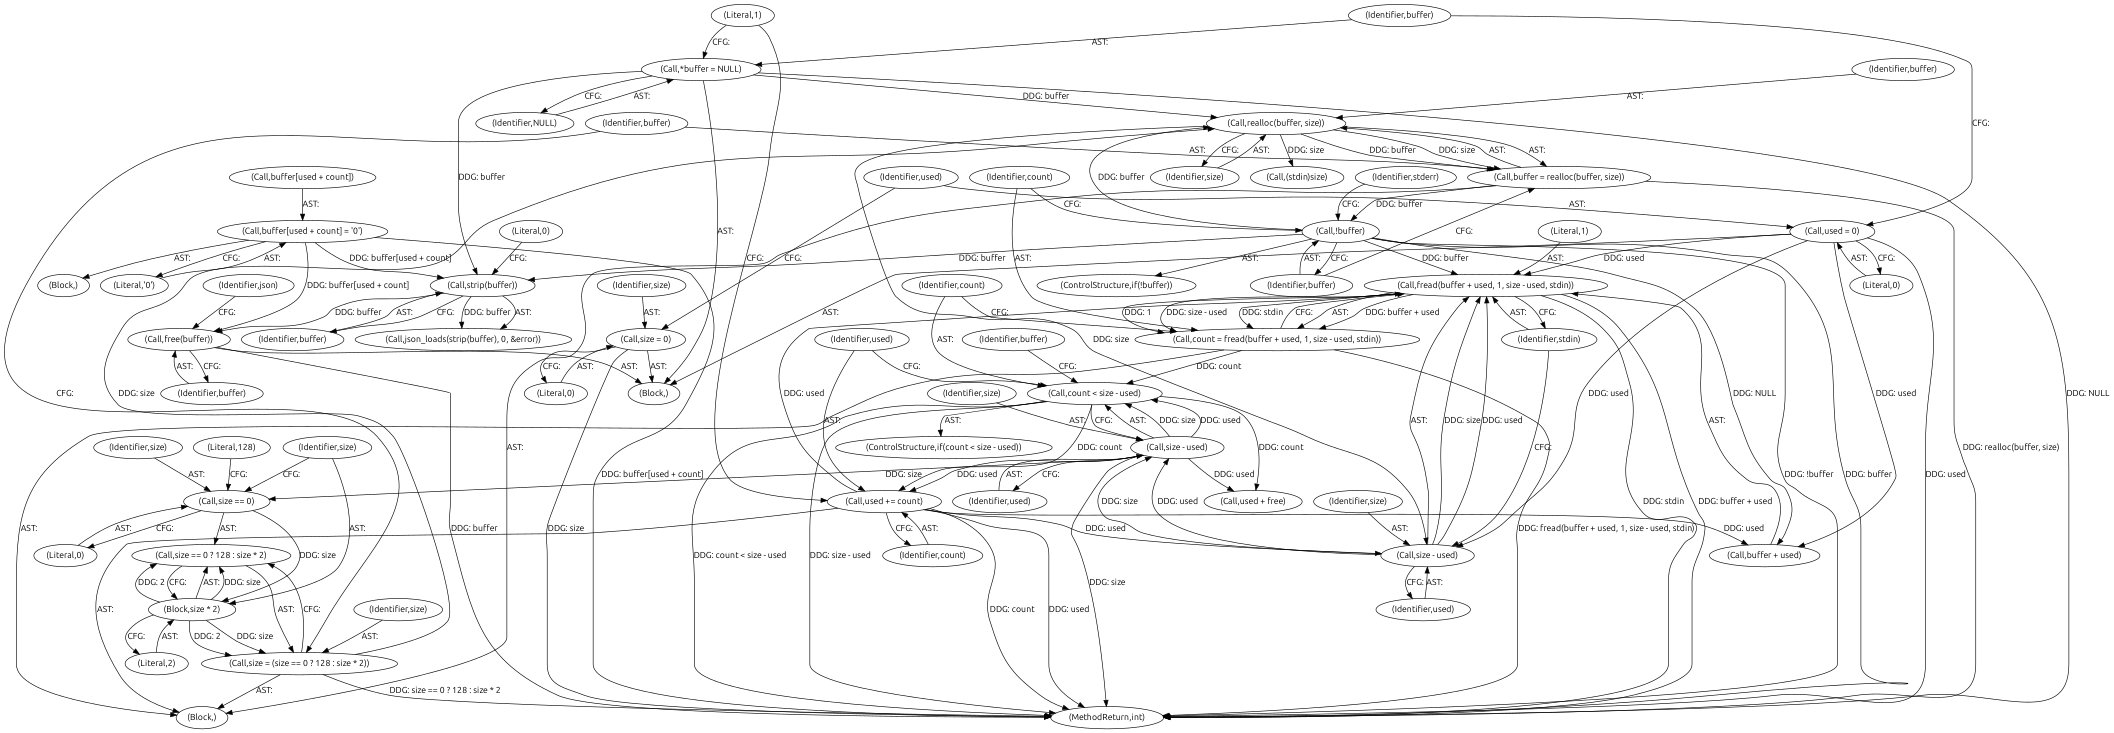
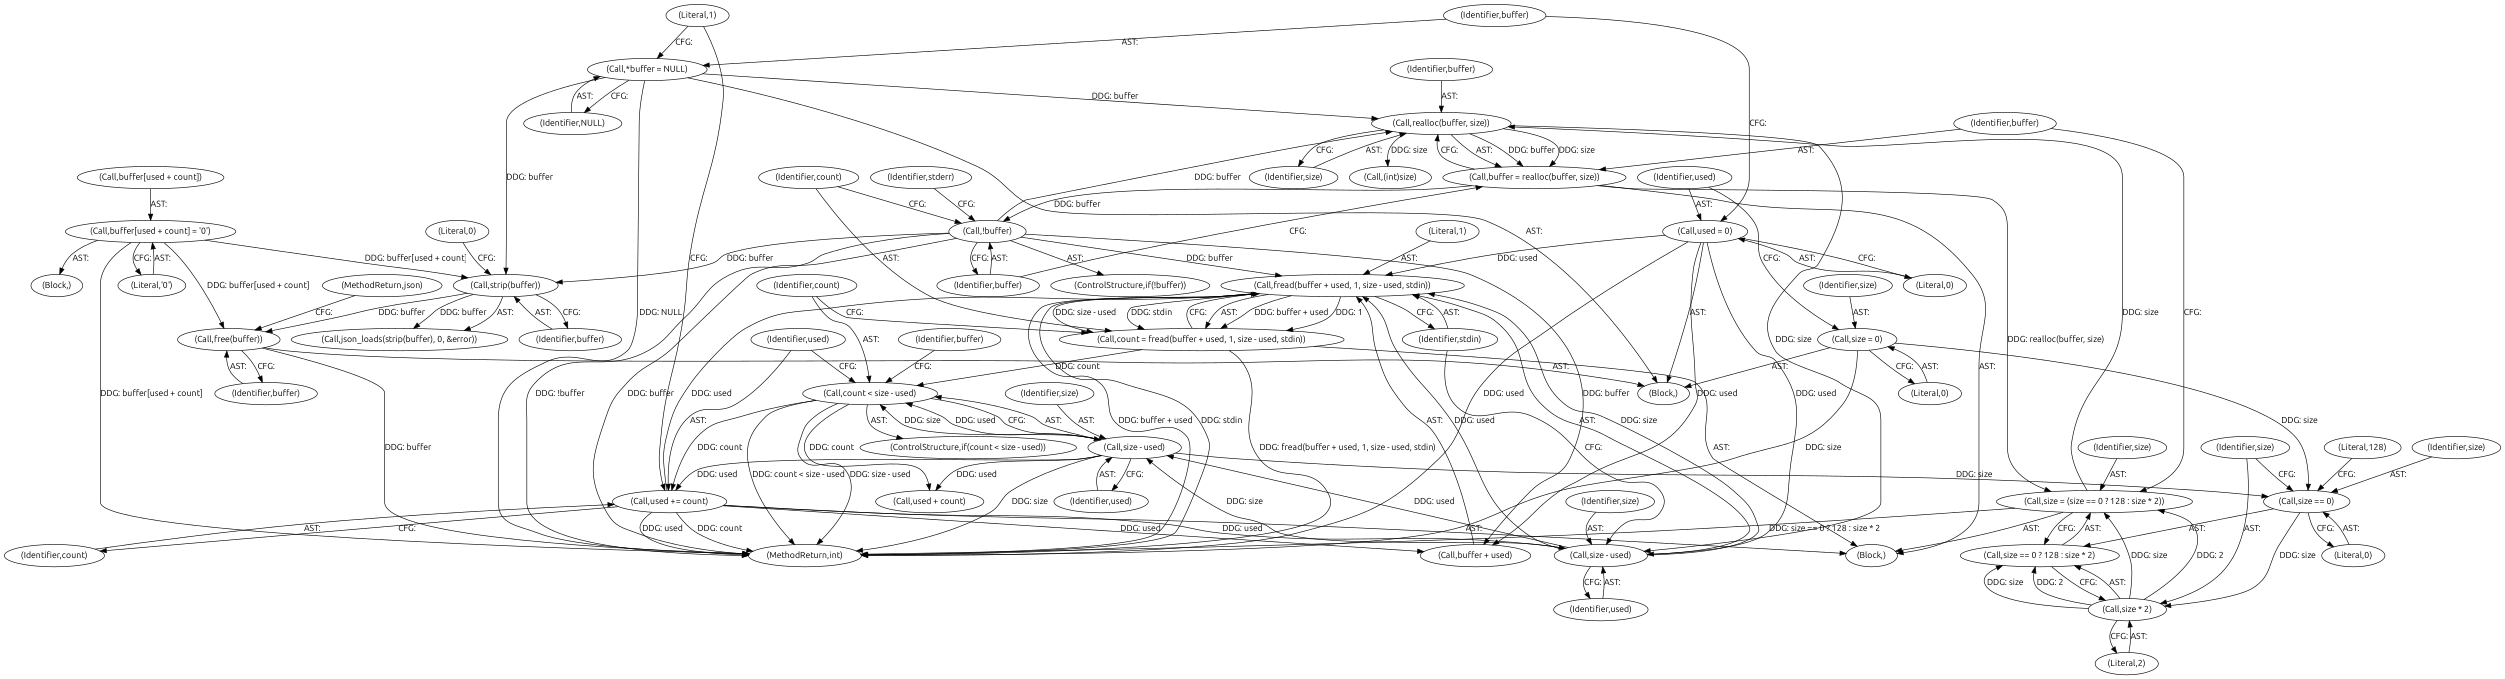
  digraph {
    fontname=Ubuntu
    node [fontname=Ubuntu]
    edge [fontname=Ubuntu]
    n1 [label="(Call,free(buffer))"]
    n2 [label="(Block,)"]
    n3 [label="(Identifier,buffer)"]
    n4 [label="(MethodReturn,int)"]
    n5 [label="(Call,strip(buffer))"]
    n6 [label="(Call,json_loads(strip(buffer), 0, &error))"]
    n7 [label="(Identifier,buffer)"]
    n8 [label="(Call,buffer[used + count] = '\0')"]
    n9 [label="(Block,)"]
    n10 [label="(Literal,'\0')"]
    n11 [label="(Call,*buffer = NULL)"]
    n12 [label="(Call,realloc(buffer, size))"]
    n13 [label="(Identifier,NULL)"]
    n14 [label="(Call,buffer = realloc(buffer, size))"]
    n15 [label="(Call,size - used)"]
    n16 [label="(Identifier,size)"]
-   n17 [label="(Call,(stdin)size)"]
+   n17 [label="(Call,(int)size)"]
    n18 [label="(Call,!buffer)"]
    n19 [label="(Call,fread(buffer + used, 1, size - used, stdin))"]
    n20 [label="(ControlStructure,if(!buffer))"]
    n21 [label="(Call,buffer + used)"]
    n22 [label="(Identifier,buffer)"]
    n23 [label="(Call,count = fread(buffer + used, 1, size - used, stdin))"]
    n24 [label="(Identifier,stdin)"]
    n25 [label="(Block,)"]
    n26 [label="(Call,size - used)"]
    n27 [label="(Identifier,used)"]
    n28 [label="(Call,size = (size == 0 ? 128 : size * 2))"]
    n29 [label="(Call,size == 0 ? 128 : size * 2)"]
-   n30 [label="(Block,size * 2)"]
+   n30 [label="(Call,size * 2)"]
    n31 [label="(Literal,2)"]
    n32 [label="(Call,size == 0)"]
    n33 [label="(Literal,0)"]
    n34 [label="(Call,used += count)"]
    n35 [label="(Call,count < size - used)"]
-   n36 [label="(Call,used + free)"]
+   n36 [label="(Call,used + count)"]
    n37 [label="(Identifier,used)"]
    n38 [label="(Identifier,count)"]
    n39 [label="(ControlStructure,if(count < size - used))"]
    n40 [label="(Call,used = 0)"]
    n41 [label="(Literal,0)"]
    n42 [label="(Call,size = 0)"]
    n43 [label="(Literal,0)"]
    n44 [label="(Identifier,stderr)"]
    n45 [label="(Identifier,count)"]
    n46 [label="(Identifier,buffer)"]
    n47 [label="(Identifier,size)"]
    n48 [label="(Identifier,size)"]
    n49 [label="(Identifier,size)"]
    n50 [label="(Identifier,size)"]
    n51 [label="(Identifier,buffer)"]
    n52 [label="(Call,buffer[used + count])"]
    n53 [label="(Literal,0)"]
    n54 [label="(Identifier,count)"]
    n55 [label="(Identifier,buffer)"]
    n56 [label="(Identifier,size)"]
    n57 [label="(Literal,1)"]
    n58 [label="(Literal,1)"]
    n59 [label="(Identifier,size)"]
    n60 [label="(Identifier,used)"]
    n61 [label="(Identifier,buffer)"]
    n62 [label="(Literal,128)"]
    n63 [label="(Identifier,used)"]
-   n64 [label="(Identifier,json)"]
+   n64 [label="(MethodReturn,json)"]
    n1 -> n2 [label="AST: "]
    n1 -> n3 [label="CFG: "]
    n1 -> n4 [label="DDG: buffer"]
    n3 -> n1 [label="AST: "]
    n5 -> n1 [label="DDG: buffer"]
    n5 -> n6 [label="AST: "]
    n5 -> n6 [label="DDG: buffer"]
    n5 -> n7 [label="CFG: "]
    n7 -> n5 [label="AST: "]
    n8 -> n1 [label="DDG: buffer[used + count]"]
    n8 -> n4 [label="DDG: buffer[used + count]"]
    n8 -> n5 [label="DDG: buffer[used + count]"]
    n8 -> n9 [label="AST: "]
    n8 -> n10 [label="CFG: "]
    n10 -> n8 [label="AST: "]
    n11 -> n2 [label="AST: "]
    n11 -> n4 [label="DDG: NULL"]
    n11 -> n5 [label="DDG: buffer"]
    n11 -> n12 [label="DDG: buffer"]
    n11 -> n13 [label="CFG: "]
    n12 -> n14 [label="AST: "]
    n12 -> n14 [label="DDG: buffer"]
    n12 -> n14 [label="DDG: size"]
    n12 -> n15 [label="DDG: size"]
    n12 -> n16 [label="CFG: "]
    n12 -> n17 [label="DDG: size"]
    n13 -> n11 [label="AST: "]
-   n14 -> n4 [label="DDG: realloc(buffer, size)"]
-   n14 -> n12 [label="AST: "]
+   n14 -> n28 [label="DDG: realloc(buffer, size)"]
+   n14 -> n12 [label="CFG: "]
    n14 -> n18 [label="DDG: buffer"]
    n14 -> n25 [label="AST: "]
    n15 -> n19 [label="AST: "]
    n15 -> n19 [label="DDG: size"]
    n15 -> n19 [label="DDG: used"]
    n15 -> n26 [label="DDG: size"]
    n15 -> n26 [label="DDG: used"]
    n15 -> n27 [label="CFG: "]
    n16 -> n12 [label="AST: "]
    n18 -> n4 [label="DDG: !buffer"]
    n18 -> n4 [label="DDG: buffer"]
    n18 -> n5 [label="DDG: buffer"]
    n18 -> n12 [label="DDG: buffer"]
    n18 -> n19 [label="DDG: buffer"]
    n18 -> n20 [label="AST: "]
-   n18 -> n21 [label="DDG: NULL"]
+   n18 -> n21 [label="DDG: buffer"]
    n18 -> n22 [label="CFG: "]
    n19 -> n4 [label="DDG: stdin"]
    n19 -> n4 [label="DDG: buffer + used"]
    n19 -> n23 [label="AST: "]
    n19 -> n23 [label="DDG: buffer + used"]
    n19 -> n23 [label="DDG: 1"]
    n19 -> n23 [label="DDG: size - used"]
    n19 -> n23 [label="DDG: stdin"]
    n19 -> n24 [label="CFG: "]
    n21 -> n19 [label="AST: "]
    n22 -> n14 [label="CFG: "]
    n22 -> n18 [label="AST: "]
    n23 -> n4 [label="DDG: fread(buffer + used, 1, size - used, stdin)"]
    n23 -> n19 [label="CFG: "]
    n23 -> n25 [label="AST: "]
    n23 -> n35 [label="DDG: count"]
    n24 -> n15 [label="CFG: "]
    n24 -> n19 [label="AST: "]
    n26 -> n4 [label="DDG: size"]
    n26 -> n32 [label="DDG: size"]
    n26 -> n34 [label="DDG: used"]
    n26 -> n35 [label="AST: "]
    n26 -> n35 [label="DDG: size"]
    n26 -> n35 [label="DDG: used"]
    n26 -> n36 [label="DDG: used"]
    n26 -> n37 [label="CFG: "]
    n27 -> n15 [label="AST: "]
    n28 -> n4 [label="DDG: size == 0 ? 128 : size * 2"]
    n28 -> n12 [label="DDG: size"]
    n28 -> n25 [label="AST: "]
    n28 -> n29 [label="CFG: "]
    n29 -> n28 [label="AST: "]
    n29 -> n30 [label="CFG: "]
    n30 -> n28 [label="DDG: size"]
    n30 -> n28 [label="DDG: 2"]
    n30 -> n29 [label="AST: "]
    n30 -> n29 [label="DDG: size"]
    n30 -> n29 [label="DDG: 2"]
    n30 -> n31 [label="CFG: "]
    n31 -> n30 [label="AST: "]
    n32 -> n29 [label="AST: "]
    n32 -> n30 [label="DDG: size"]
    n32 -> n33 [label="CFG: "]
    n33 -> n32 [label="AST: "]
    n34 -> n4 [label="DDG: count"]
    n34 -> n4 [label="DDG: used"]
    n34 -> n15 [label="DDG: used"]
    n34 -> n19 [label="DDG: used"]
    n34 -> n21 [label="DDG: used"]
    n34 -> n25 [label="AST: "]
    n34 -> n38 [label="CFG: "]
    n35 -> n4 [label="DDG: count < size - used"]
    n35 -> n4 [label="DDG: size - used"]
    n35 -> n26 [label="CFG: "]
    n35 -> n34 [label="DDG: count"]
    n35 -> n36 [label="DDG: count"]
    n35 -> n39 [label="AST: "]
    n37 -> n26 [label="AST: "]
    n38 -> n34 [label="AST: "]
    n40 -> n2 [label="AST: "]
    n40 -> n4 [label="DDG: used"]
    n40 -> n15 [label="DDG: used"]
    n40 -> n19 [label="DDG: used"]
    n40 -> n21 [label="DDG: used"]
    n40 -> n41 [label="CFG: "]
    n41 -> n40 [label="AST: "]
    n42 -> n2 [label="AST: "]
    n42 -> n4 [label="DDG: size"]
+   n42 -> n32 [label="DDG: size"]
    n42 -> n43 [label="CFG: "]
    n43 -> n42 [label="AST: "]
    n44 -> n18 [label="CFG: "]
    n45 -> n18 [label="CFG: "]
    n45 -> n23 [label="AST: "]
    n46 -> n35 [label="CFG: "]
    n47 -> n15 [label="AST: "]
    n48 -> n32 [label="AST: "]
    n49 -> n42 [label="AST: "]
    n50 -> n30 [label="AST: "]
    n50 -> n32 [label="CFG: "]
    n51 -> n14 [label="AST: "]
    n51 -> n28 [label="CFG: "]
    n52 -> n8 [label="AST: "]
    n53 -> n5 [label="CFG: "]
    n54 -> n23 [label="CFG: "]
    n54 -> n35 [label="AST: "]
    n55 -> n12 [label="AST: "]
    n56 -> n26 [label="AST: "]
    n57 -> n19 [label="AST: "]
    n58 -> n11 [label="CFG: "]
    n58 -> n34 [label="CFG: "]
    n59 -> n28 [label="AST: "]
    n60 -> n40 [label="AST: "]
    n60 -> n42 [label="CFG: "]
    n61 -> n11 [label="AST: "]
    n61 -> n40 [label="CFG: "]
    n62 -> n32 [label="CFG: "]
    n63 -> n34 [label="AST: "]
    n63 -> n35 [label="CFG: "]
    n64 -> n1 [label="CFG: "]
  }
